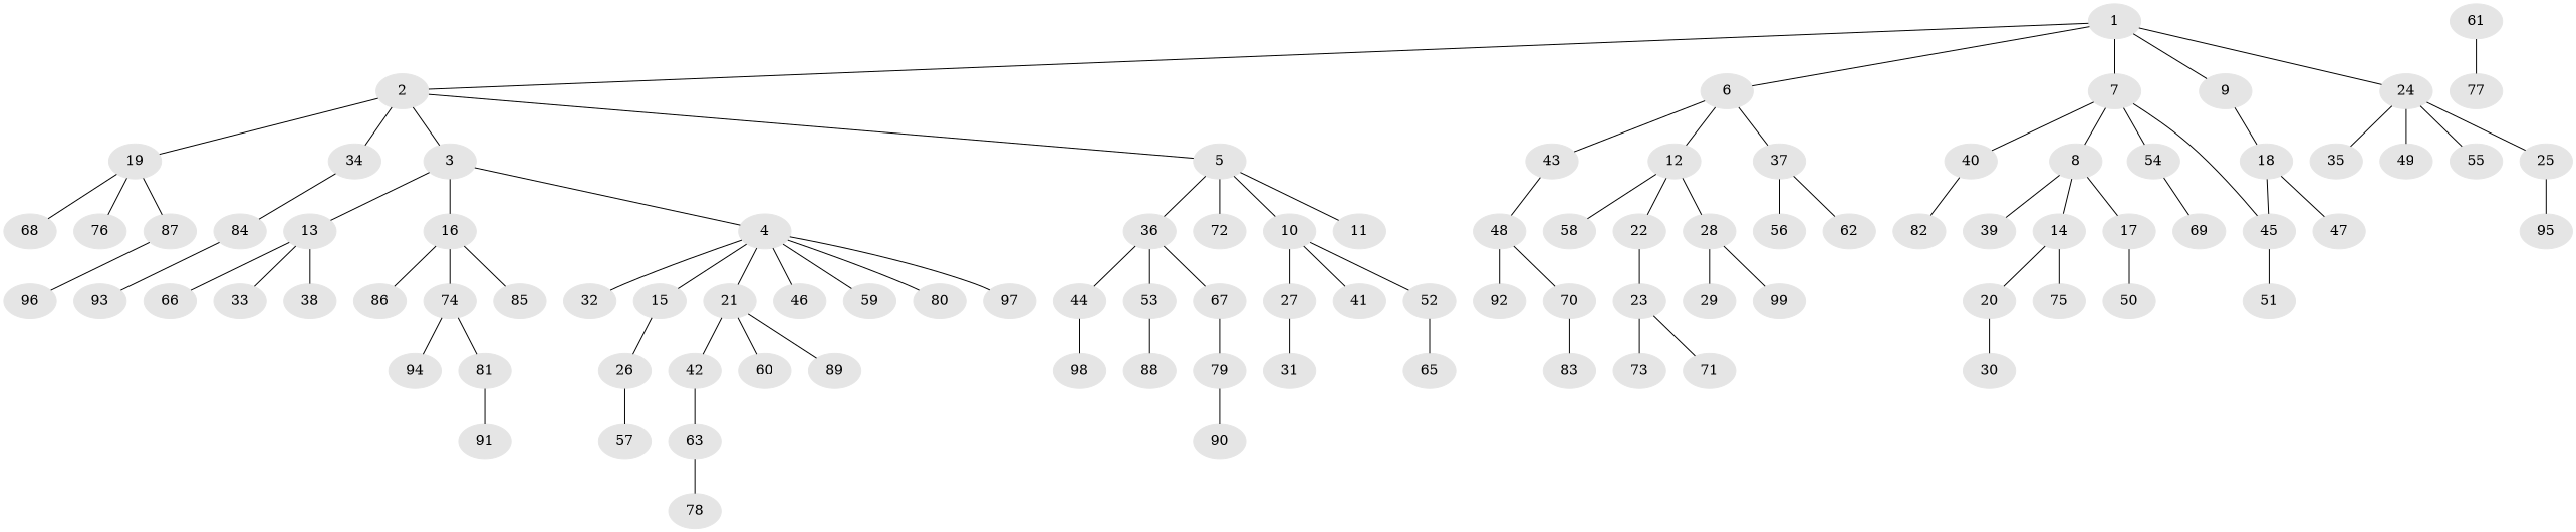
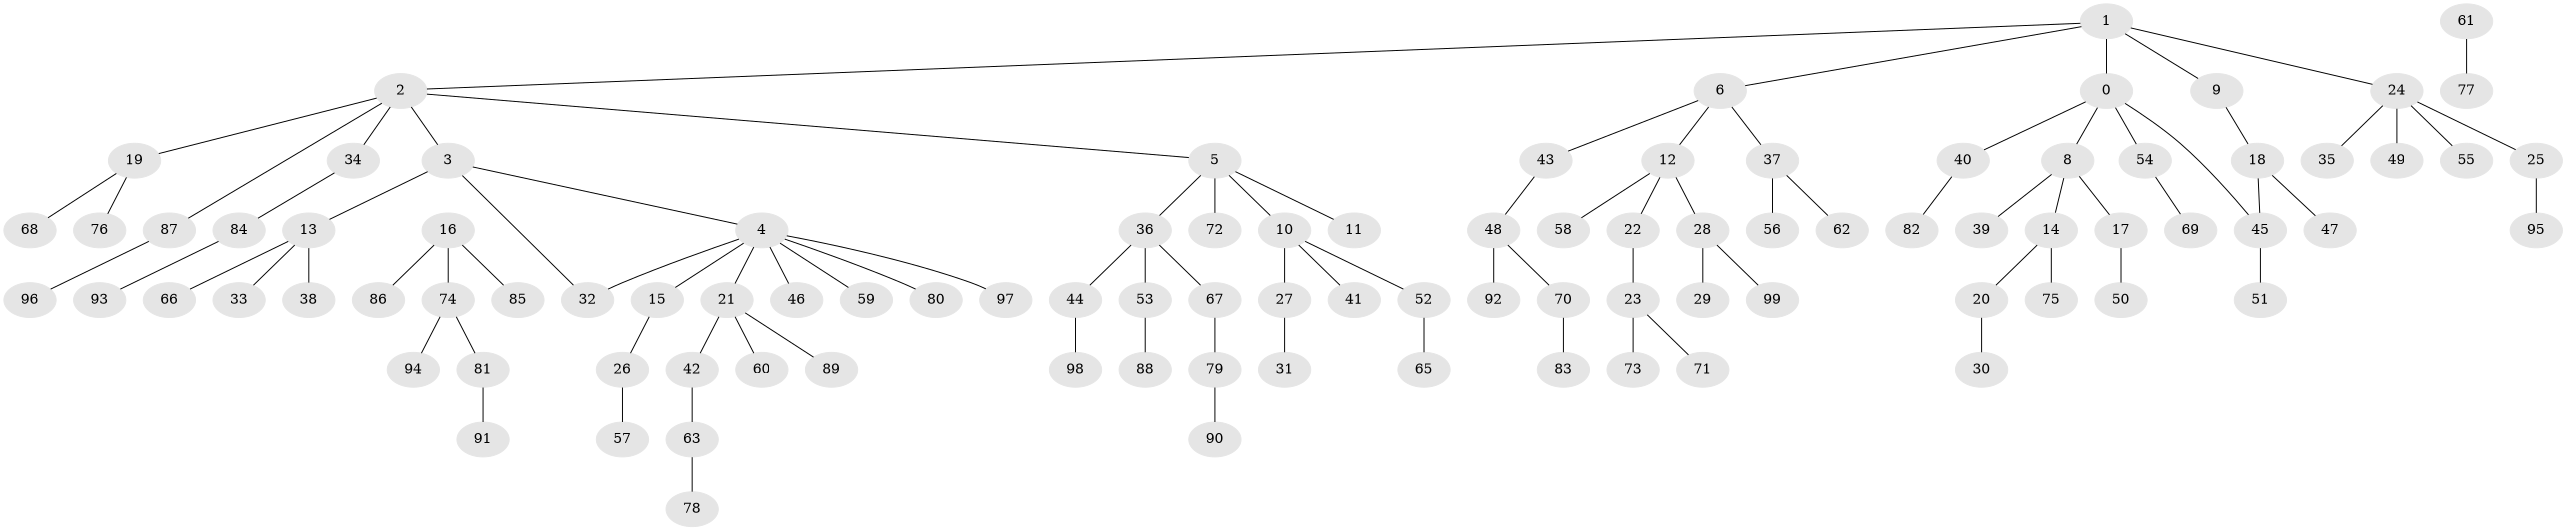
  graph {
    node [color=gray90 style=filled]
    1
    2
    6
-   7
+   7 [label=0]
    9
    24
    3
    5
    19
    34
    12
    37
    43
    8
    40
    45
    54
    18
    25
    35
    49
    55
    4
    13
    16
    10
    11
    36
    72
    68
    76
    87
    84
    15
    21
    32
    46
    59
    80
    97
    33
    38
    66
    74
    85
    86
    26
    42
    60
    89
    27
    41
    52
    44
    53
    67
    22
    28
    58
    56
    62
    48
    14
    17
    39
    82
    51
    69
    20
    75
    50
    47
    31
    65
    23
    29
    99
    30
    57
    81
    94
    96
    63
    71
    73
    95
    93
    98
    88
    79
    78
    70
    92
    61
    77
    83
    90
    91
    1 -- 2
    1 -- 6
    1 -- 7
    1 -- 9
    1 -- 24
    2 -- 3
    2 -- 5
    2 -- 19
    2 -- 34
    6 -- 12
    6 -- 37
    6 -- 43
    7 -- 8
    7 -- 40
    7 -- 45
    7 -- 54
    9 -- 18
    24 -- 25
    24 -- 35
    24 -- 49
    24 -- 55
    3 -- 4
    3 -- 13
-   3 -- 16
+   3 -- 32
    5 -- 10
    5 -- 11
    5 -- 36
    5 -- 72
    19 -- 68
    19 -- 76
-   19 -- 87
+   2 -- 87
    34 -- 84
    12 -- 22
    12 -- 28
    12 -- 58
    37 -- 56
    37 -- 62
    43 -- 48
    8 -- 14
    8 -- 17
    8 -- 39
    40 -- 82
    45 -- 51
    54 -- 69
    18 -- 45
    18 -- 47
    25 -- 95
    4 -- 15
    4 -- 21
    4 -- 32
    4 -- 46
    4 -- 59
    4 -- 80
    4 -- 97
    13 -- 33
    13 -- 38
    13 -- 66
    16 -- 74
    16 -- 85
    16 -- 86
    10 -- 27
    10 -- 41
    10 -- 52
    36 -- 44
    36 -- 53
    36 -- 67
    87 -- 96
    84 -- 93
    15 -- 26
    21 -- 42
    21 -- 60
    21 -- 89
    74 -- 81
    74 -- 94
    26 -- 57
    42 -- 63
    27 -- 31
    52 -- 65
    44 -- 98
    53 -- 88
    67 -- 79
    22 -- 23
    28 -- 29
    28 -- 99
    48 -- 70
    48 -- 92
    14 -- 20
    14 -- 75
    17 -- 50
    20 -- 30
    23 -- 71
    23 -- 73
    81 -- 91
    63 -- 78
    79 -- 90
    70 -- 83
    61 -- 77
  }
